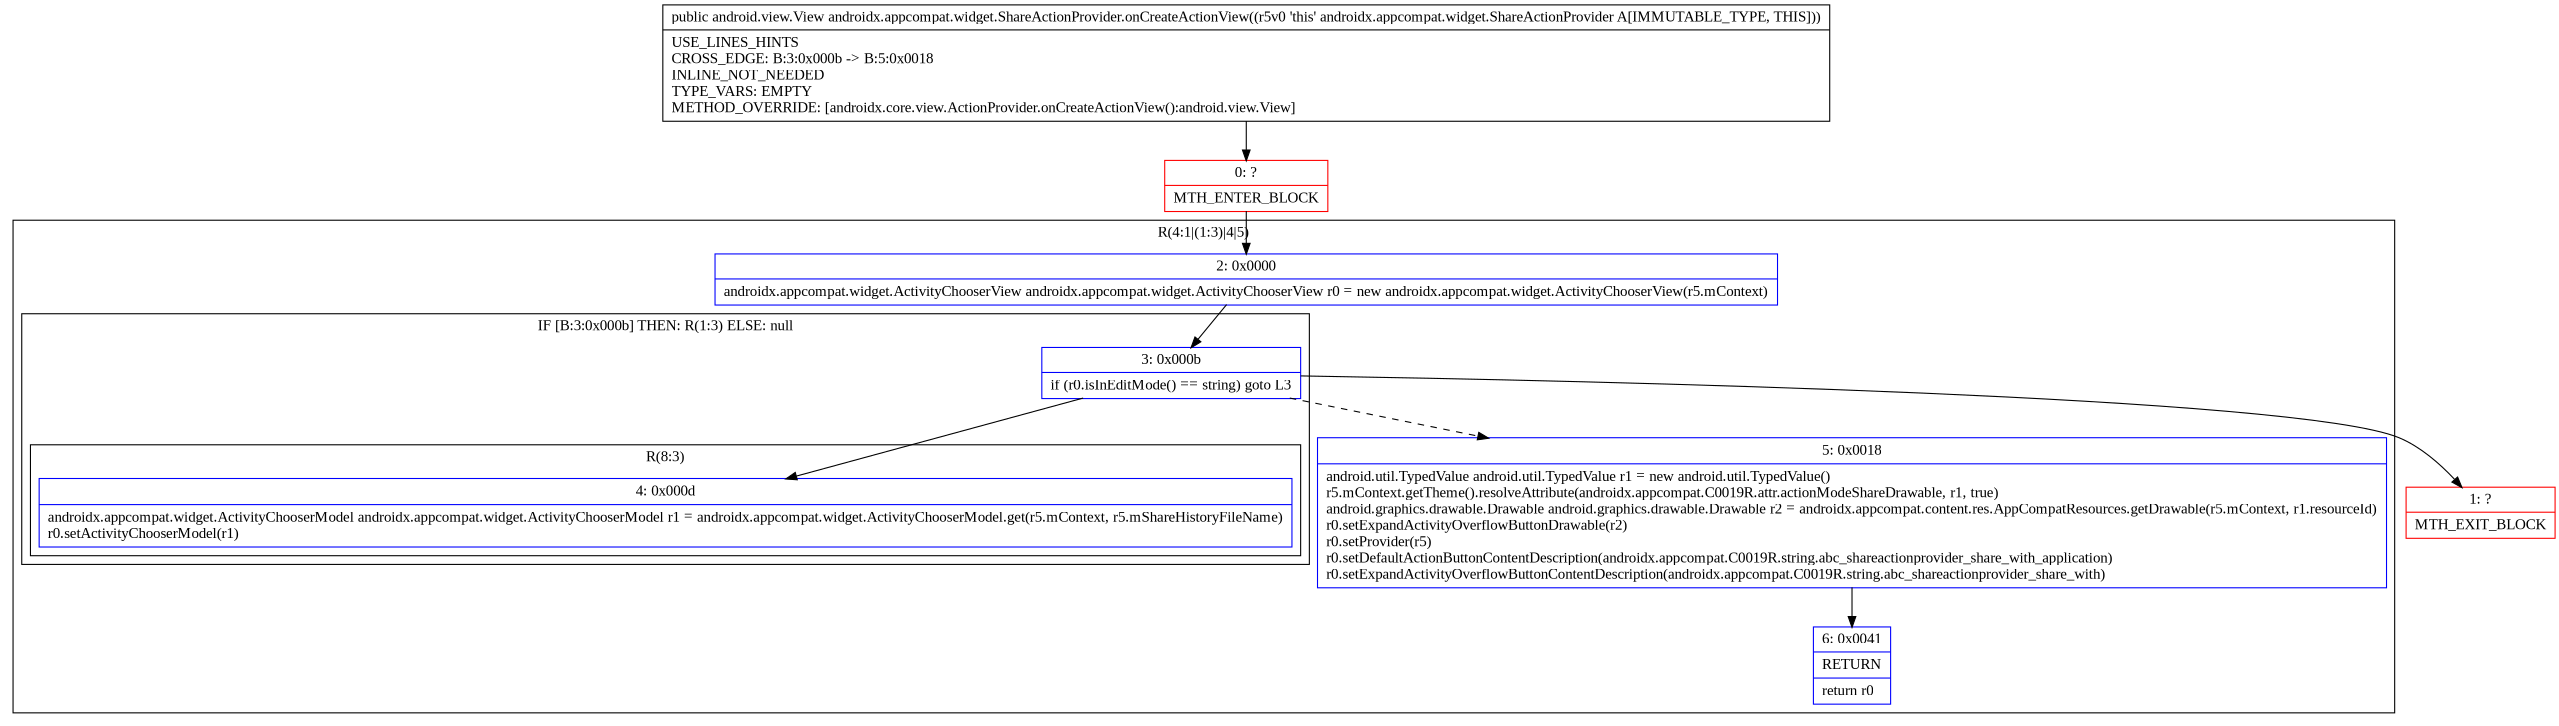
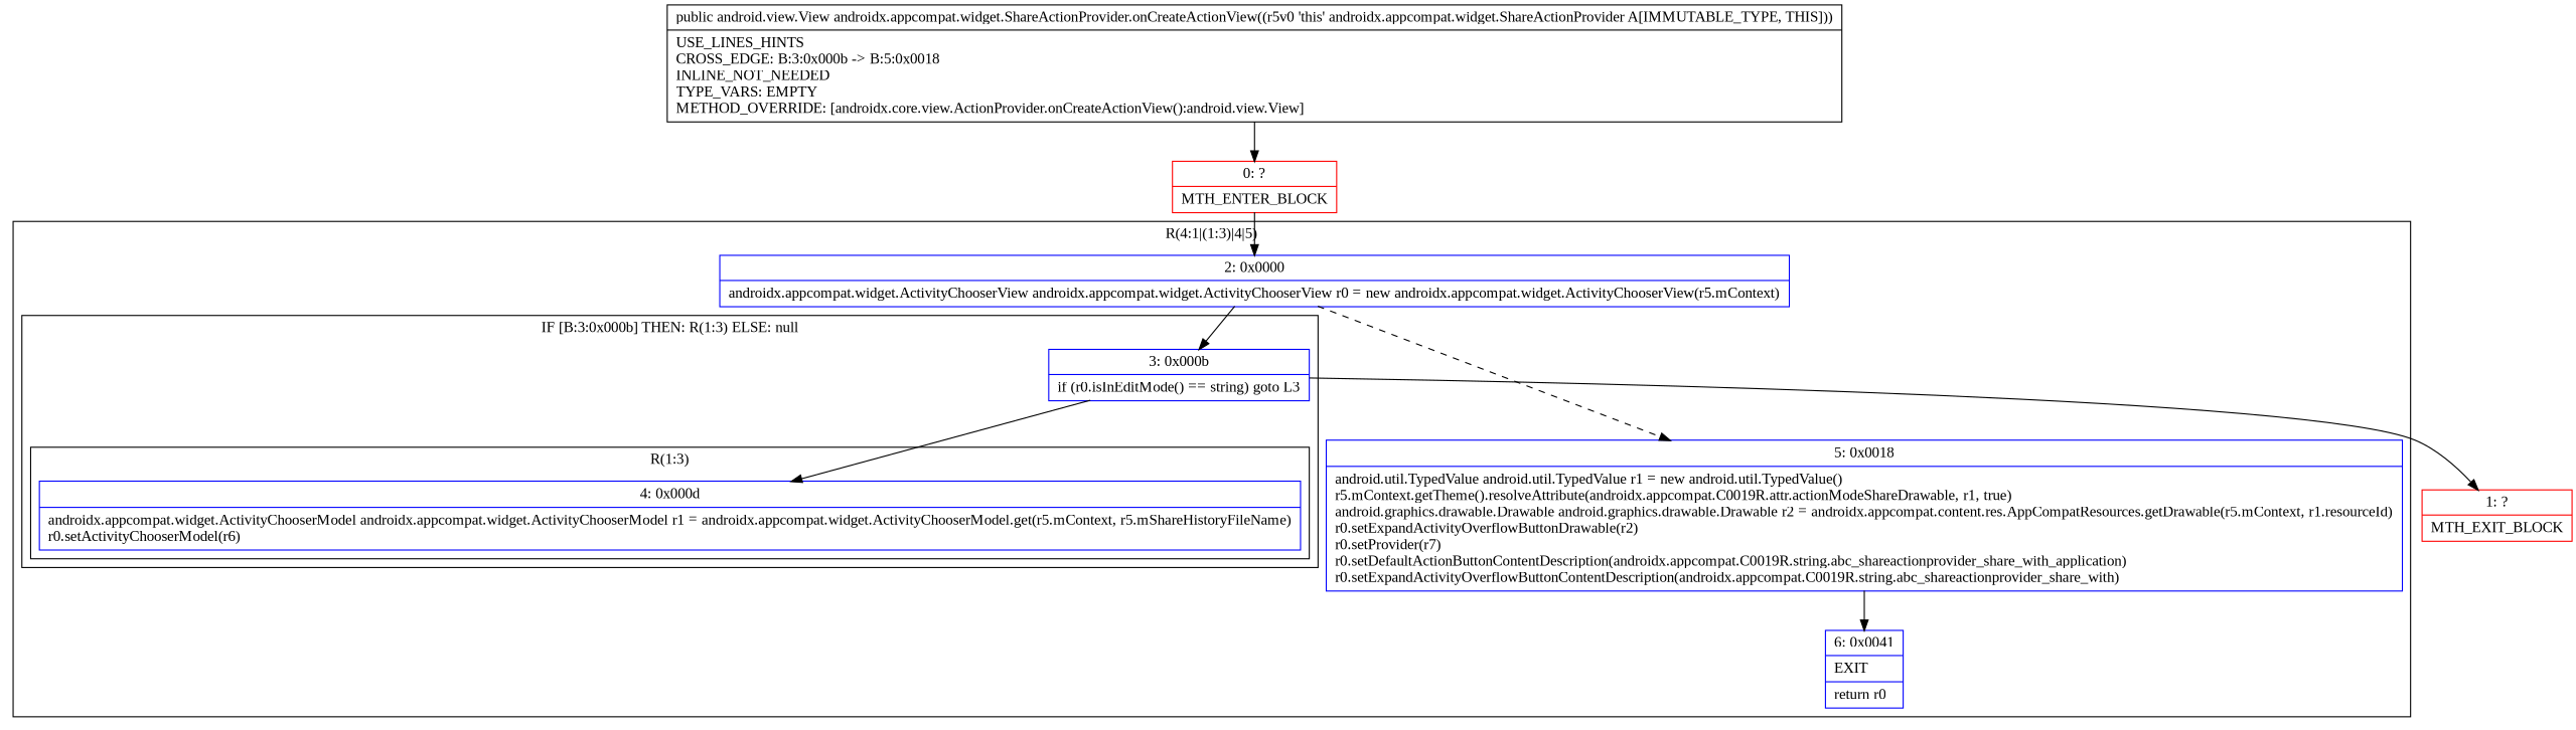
  digraph {
    fontname="Liberation Serif"
    node [color=blue fontname="Liberation Serif" shape=record]
    edge [fontname="Liberation Serif"]
-   n1 [label="{4\:\ 0x000d|androidx.appcompat.widget.ActivityChooserModel androidx.appcompat.widget.ActivityChooserModel r1 = androidx.appcompat.widget.ActivityChooserModel.get(r5.mContext, r5.mShareHistoryFileName)\lr0.setActivityChooserModel(r1)\l}"]
+   n1 [label="{4\:\ 0x000d|androidx.appcompat.widget.ActivityChooserModel androidx.appcompat.widget.ActivityChooserModel r1 = androidx.appcompat.widget.ActivityChooserModel.get(r5.mContext, r5.mShareHistoryFileName)\lr0.setActivityChooserModel(r6)\l}"]
    n2 [label="{3\:\ 0x000b|if (r0.isInEditMode() == string) goto L3\l}"]
    n3 [label="{2\:\ 0x0000|androidx.appcompat.widget.ActivityChooserView androidx.appcompat.widget.ActivityChooserView r0 = new androidx.appcompat.widget.ActivityChooserView(r5.mContext)\l}"]
-   n4 [label="{5\:\ 0x0018|android.util.TypedValue android.util.TypedValue r1 = new android.util.TypedValue()\lr5.mContext.getTheme().resolveAttribute(androidx.appcompat.C0019R.attr.actionModeShareDrawable, r1, true)\landroid.graphics.drawable.Drawable android.graphics.drawable.Drawable r2 = androidx.appcompat.content.res.AppCompatResources.getDrawable(r5.mContext, r1.resourceId)\lr0.setExpandActivityOverflowButtonDrawable(r2)\lr0.setProvider(r5)\lr0.setDefaultActionButtonContentDescription(androidx.appcompat.C0019R.string.abc_shareactionprovider_share_with_application)\lr0.setExpandActivityOverflowButtonContentDescription(androidx.appcompat.C0019R.string.abc_shareactionprovider_share_with)\l}"]
-   n5 [label="{6\:\ 0x0041|RETURN\l|return r0\l}"]
+   n4 [label="{5\:\ 0x0018|android.util.TypedValue android.util.TypedValue r1 = new android.util.TypedValue()\lr5.mContext.getTheme().resolveAttribute(androidx.appcompat.C0019R.attr.actionModeShareDrawable, r1, true)\landroid.graphics.drawable.Drawable android.graphics.drawable.Drawable r2 = androidx.appcompat.content.res.AppCompatResources.getDrawable(r5.mContext, r1.resourceId)\lr0.setExpandActivityOverflowButtonDrawable(r2)\lr0.setProvider(r7)\lr0.setDefaultActionButtonContentDescription(androidx.appcompat.C0019R.string.abc_shareactionprovider_share_with_application)\lr0.setExpandActivityOverflowButtonContentDescription(androidx.appcompat.C0019R.string.abc_shareactionprovider_share_with)\l}"]
+   n5 [label="{6\:\ 0x0041|EXIT\l|return r0\l}"]
    n6 [color=red label="{1\:\ ?|MTH_EXIT_BLOCK\l}"]
    n7 [color=red label="{0\:\ ?|MTH_ENTER_BLOCK\l}"]
    n8 [label="{public android.view.View androidx.appcompat.widget.ShareActionProvider.onCreateActionView((r5v0 'this' androidx.appcompat.widget.ShareActionProvider A[IMMUTABLE_TYPE, THIS]))  | USE_LINES_HINTS\lCROSS_EDGE: B:3:0x000b \-\> B:5:0x0018\lINLINE_NOT_NEEDED\lTYPE_VARS: EMPTY\lMETHOD_OVERRIDE: [androidx.core.view.ActionProvider.onCreateActionView():android.view.View]\l}" color=""]
    subgraph cluster_1 {
      label="R(4:1|(1:3)|4|5)"
      n3
      n4
      n5
      subgraph cluster_2 {
        label="IF [B:3:0x000b] THEN: R(1:3) ELSE: null"
        n2
        subgraph cluster_3 {
-         label="R(8:3)"
+         label="R(1:3)"
          n1
        }
      }
    }
    n2 -> n1
-   n2 -> n4 [style=dashed]
+   n3 -> n4 [style=dashed]
    n2 -> n6
    n3 -> n2
    n4 -> n5
    n7 -> n3
    n8 -> n7
  }
